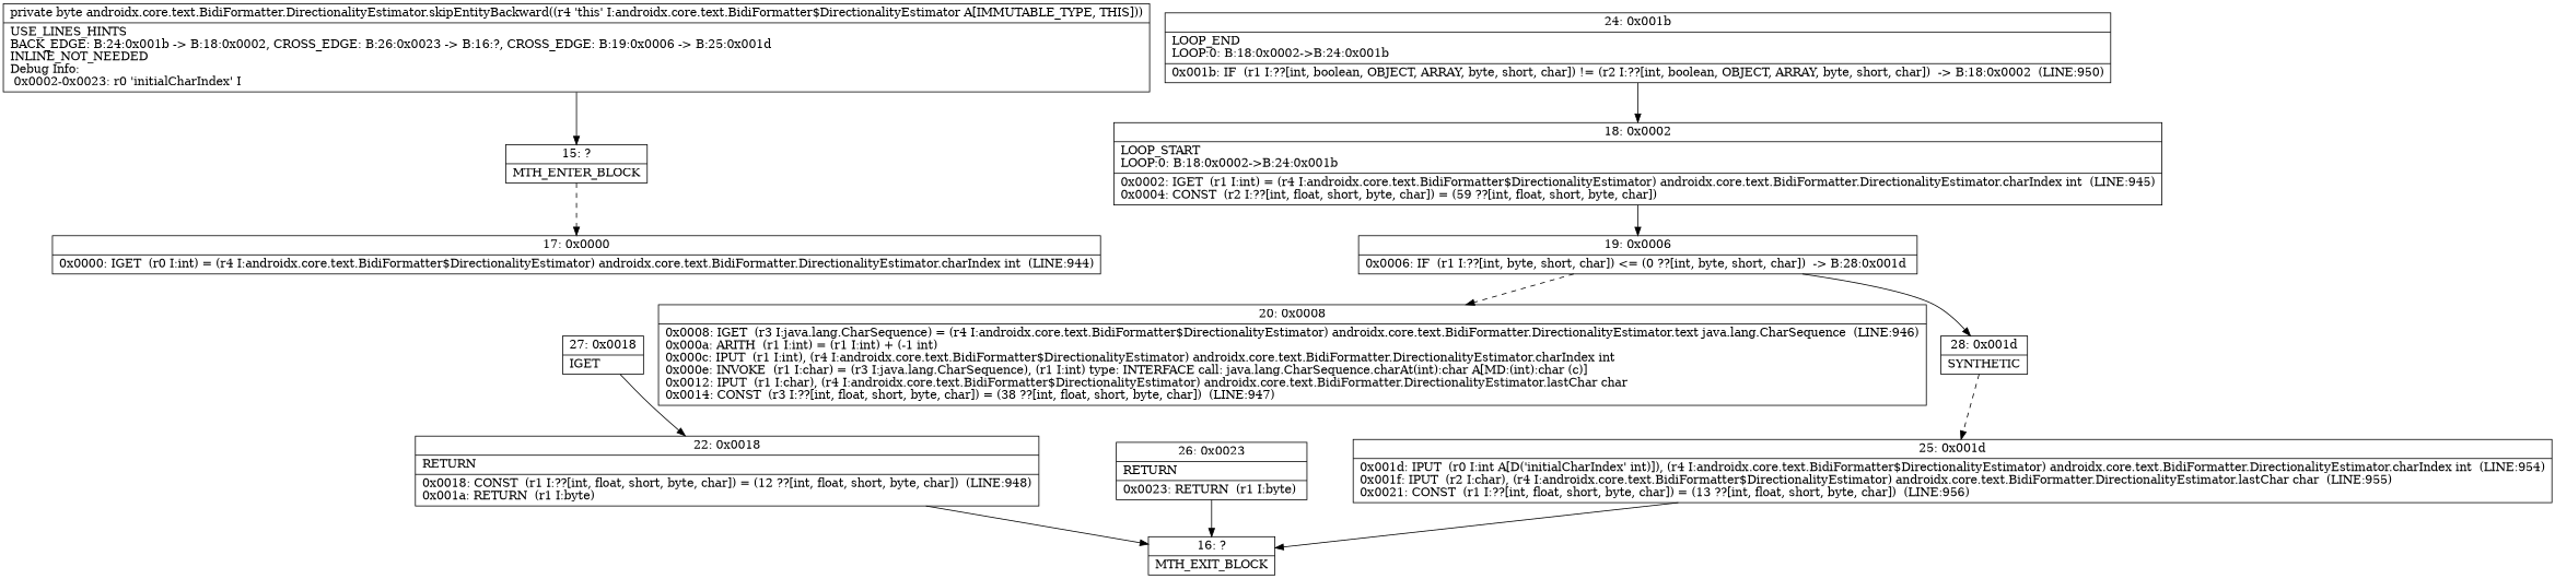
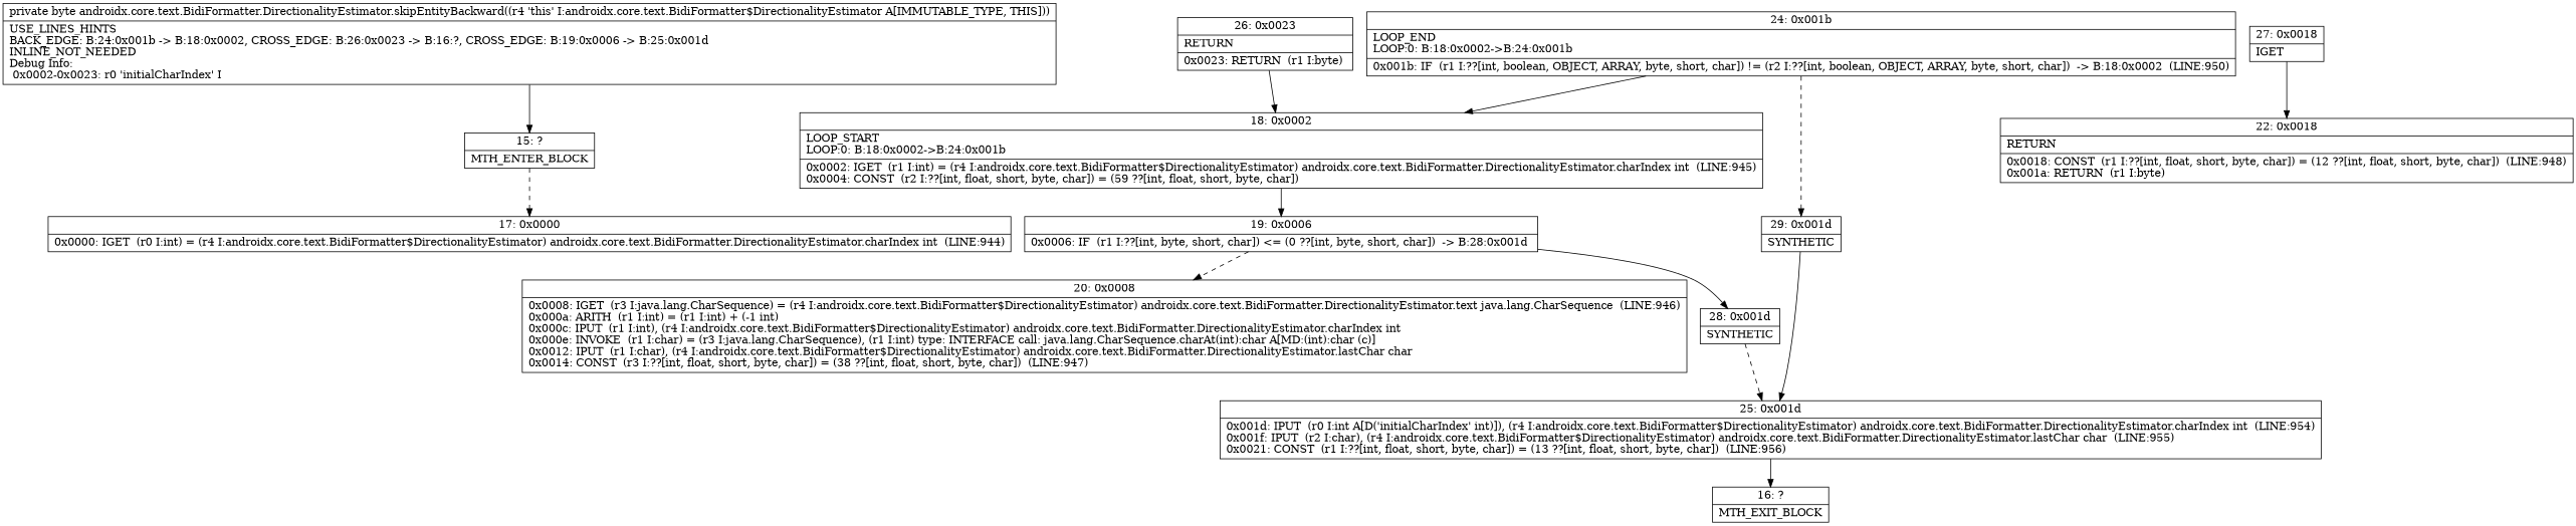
  digraph {
    node [shape=record]
    n1 [label="{15\:\ ?|MTH_ENTER_BLOCK\l}"]
    n2 [label="{17\:\ 0x0000|0x0000: IGET  (r0 I:int) = (r4 I:androidx.core.text.BidiFormatter$DirectionalityEstimator) androidx.core.text.BidiFormatter.DirectionalityEstimator.charIndex int  (LINE:944)\l}"]
    n3 [label="{18\:\ 0x0002|LOOP_START\lLOOP:0: B:18:0x0002\-\>B:24:0x001b\l|0x0002: IGET  (r1 I:int) = (r4 I:androidx.core.text.BidiFormatter$DirectionalityEstimator) androidx.core.text.BidiFormatter.DirectionalityEstimator.charIndex int  (LINE:945)\l0x0004: CONST  (r2 I:??[int, float, short, byte, char]) = (59 ??[int, float, short, byte, char]) \l}"]
    n4 [label="{19\:\ 0x0006|0x0006: IF  (r1 I:??[int, byte, short, char]) \<= (0 ??[int, byte, short, char])  \-\> B:28:0x001d \l}"]
    n5 [label="{20\:\ 0x0008|0x0008: IGET  (r3 I:java.lang.CharSequence) = (r4 I:androidx.core.text.BidiFormatter$DirectionalityEstimator) androidx.core.text.BidiFormatter.DirectionalityEstimator.text java.lang.CharSequence  (LINE:946)\l0x000a: ARITH  (r1 I:int) = (r1 I:int) + (\-1 int) \l0x000c: IPUT  (r1 I:int), (r4 I:androidx.core.text.BidiFormatter$DirectionalityEstimator) androidx.core.text.BidiFormatter.DirectionalityEstimator.charIndex int \l0x000e: INVOKE  (r1 I:char) = (r3 I:java.lang.CharSequence), (r1 I:int) type: INTERFACE call: java.lang.CharSequence.charAt(int):char A[MD:(int):char (c)]\l0x0012: IPUT  (r1 I:char), (r4 I:androidx.core.text.BidiFormatter$DirectionalityEstimator) androidx.core.text.BidiFormatter.DirectionalityEstimator.lastChar char \l0x0014: CONST  (r3 I:??[int, float, short, byte, char]) = (38 ??[int, float, short, byte, char])  (LINE:947)\l}"]
    n6 [label="{28\:\ 0x001d|SYNTHETIC\l}"]
    n7 [label="{25\:\ 0x001d|0x001d: IPUT  (r0 I:int A[D('initialCharIndex' int)]), (r4 I:androidx.core.text.BidiFormatter$DirectionalityEstimator) androidx.core.text.BidiFormatter.DirectionalityEstimator.charIndex int  (LINE:954)\l0x001f: IPUT  (r2 I:char), (r4 I:androidx.core.text.BidiFormatter$DirectionalityEstimator) androidx.core.text.BidiFormatter.DirectionalityEstimator.lastChar char  (LINE:955)\l0x0021: CONST  (r1 I:??[int, float, short, byte, char]) = (13 ??[int, float, short, byte, char])  (LINE:956)\l}"]
    n8 [label="{24\:\ 0x001b|LOOP_END\lLOOP:0: B:18:0x0002\-\>B:24:0x001b\l|0x001b: IF  (r1 I:??[int, boolean, OBJECT, ARRAY, byte, short, char]) != (r2 I:??[int, boolean, OBJECT, ARRAY, byte, short, char])  \-\> B:18:0x0002  (LINE:950)\l}"]
+   n9 [label="{29\:\ 0x001d|SYNTHETIC\l}"]
    n10 [label="{27\:\ 0x0018|IGET\l}"]
    n11 [label="{22\:\ 0x0018|RETURN\l|0x0018: CONST  (r1 I:??[int, float, short, byte, char]) = (12 ??[int, float, short, byte, char])  (LINE:948)\l0x001a: RETURN  (r1 I:byte) \l}"]
    n12 [label="{16\:\ ?|MTH_EXIT_BLOCK\l}"]
    n13 [label="{26\:\ 0x0023|RETURN\l|0x0023: RETURN  (r1 I:byte) \l}"]
    n14 [label="{private byte androidx.core.text.BidiFormatter.DirectionalityEstimator.skipEntityBackward((r4 'this' I:androidx.core.text.BidiFormatter$DirectionalityEstimator A[IMMUTABLE_TYPE, THIS]))  | USE_LINES_HINTS\lBACK_EDGE: B:24:0x001b \-\> B:18:0x0002, CROSS_EDGE: B:26:0x0023 \-\> B:16:?, CROSS_EDGE: B:19:0x0006 \-\> B:25:0x001d\lINLINE_NOT_NEEDED\lDebug Info:\l  0x0002\-0x0023: r0 'initialCharIndex' I\l}"]
    n1 -> n2 [style=dashed]
    n3 -> n4
    n4 -> n5 [style=dashed]
    n4 -> n6
    n6 -> n7 [style=dashed]
    n7 -> n12
    n8 -> n3
+   n8 -> n9 [style=dashed]
+   n9 -> n7
    n10 -> n11
-   n11 -> n12
-   n13 -> n12
+   n13 -> n3
    n14 -> n1
  }
